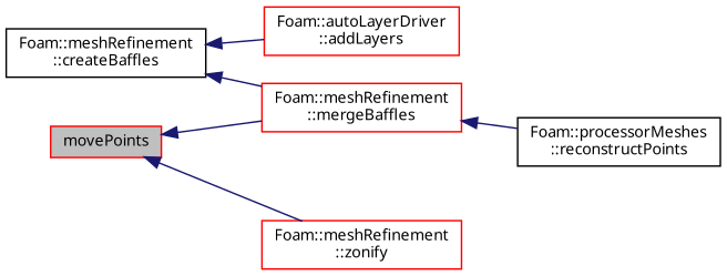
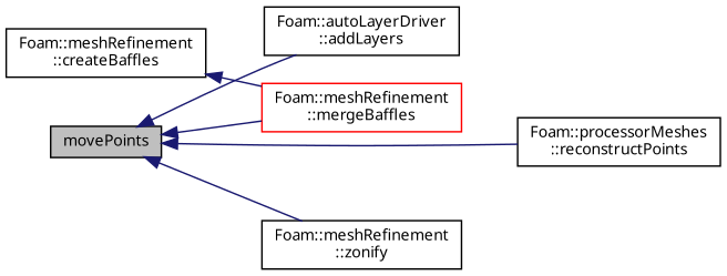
  digraph {
    fontname="Noto Sans"
    rankdir=LR
    node [color=black fontname="Noto Sans" fontsize=10 shape=record]
    edge [color=midnightblue dir=back fontname="Noto Sans" fontsize=10 labelfontname=FreeSans labelfontsize=10 style=solid]
-   n1 [color=red fillcolor=grey75 fontcolor=black height=0.2 label=movePoints style=filled width=0.4]
-   n2 [color=red height=0.2 label="Foam::autoLayerDriver\l::addLayers" width=0.4]
+   n1 [fillcolor=grey75 fontcolor=black height=0.2 label=movePoints style=filled width=0.4]
+   n2 [height=0.2 label="Foam::autoLayerDriver\l::addLayers" width=0.4]
    n3 [color=red height=0.2 label="Foam::meshRefinement\l::mergeBaffles" width=0.4]
    n4 [height=0.2 label="Foam::processorMeshes\l::reconstructPoints" width=0.4]
-   n5 [color=red height=0.2 label="Foam::meshRefinement\l::zonify" width=0.4]
+   n5 [height=0.2 label="Foam::meshRefinement\l::zonify" width=0.4]
    n6 [height=0.2 label="Foam::meshRefinement\l::createBaffles" width=0.4]
-   n6 -> n2
+   n1 -> n2
    n1 -> n3
-   n3 -> n4
+   n1 -> n4
    n1 -> n5
    n6 -> n3
  }
